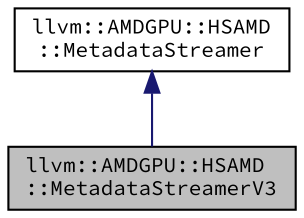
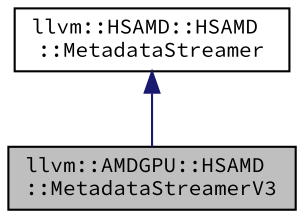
  digraph {
    fontname="Source Code Pro"
    node [color=black fontname="Source Code Pro" fontsize=10 shape=box]
    n1 [fillcolor=grey75 fontcolor=black height=0.2 label="llvm::AMDGPU::HSAMD\l::MetadataStreamerV3" style=filled width=0.4]
-   n2 [height=0.2 label="llvm::AMDGPU::HSAMD\l::MetadataStreamer" width=0.4]
+   n2 [height=0.2 label="llvm::HSAMD::HSAMD\l::MetadataStreamer" width=0.4]
    n2 -> n1 [color=midnightblue dir=back fontname="Source Code Pro" fontsize=10 labelfontname=Helvetica labelfontsize=10 style=solid]
  }
